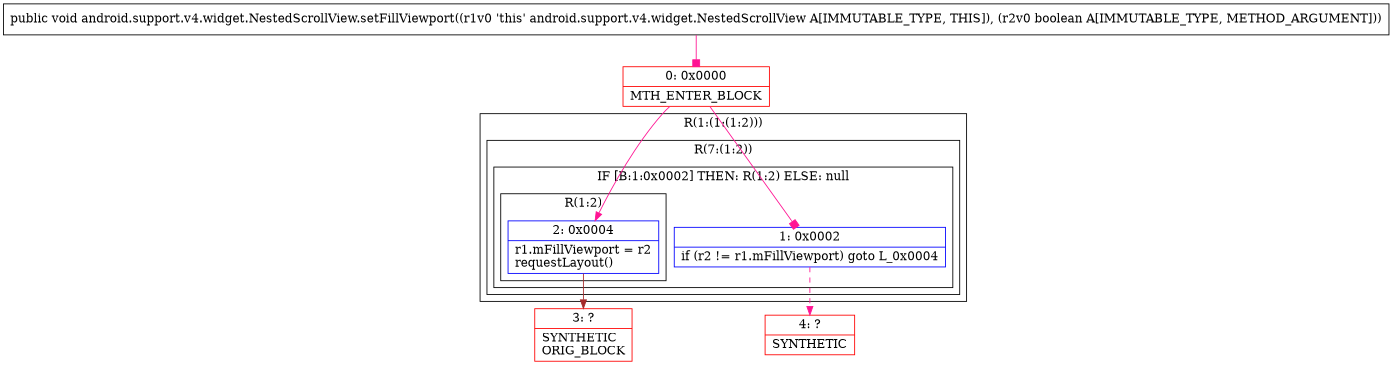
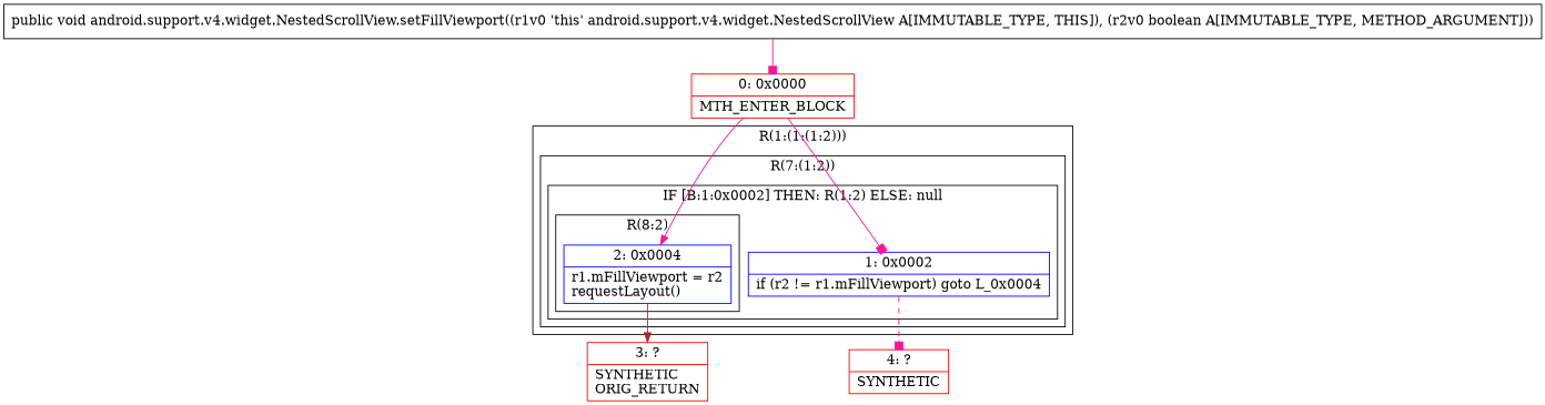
  digraph {
    node [color=red shape=record]
    edge [arrowhead=box color=deeppink]
    n1 [color=blue label="{2\:\ 0x0004|r1.mFillViewport = r2\lrequestLayout()\l}"]
    n2 [color=blue label="{1\:\ 0x0002|if (r2 != r1.mFillViewport) goto L_0x0004\l}"]
-   n3 [label="{3\:\ ?|SYNTHETIC\lORIG_BLOCK\l}"]
+   n3 [label="{3\:\ ?|SYNTHETIC\lORIG_RETURN\l}"]
    n4 [label="{4\:\ ?|SYNTHETIC\l}"]
    n5 [label="{0\:\ 0x0000|MTH_ENTER_BLOCK\l}"]
    n6 [label="{public void android.support.v4.widget.NestedScrollView.setFillViewport((r1v0 'this' android.support.v4.widget.NestedScrollView A[IMMUTABLE_TYPE, THIS]), (r2v0 boolean A[IMMUTABLE_TYPE, METHOD_ARGUMENT])) }" color=""]
    subgraph cluster_1 {
      label="R(1:(1:(1:2)))"
      subgraph cluster_2 {
        label="R(7:(1:2))"
        subgraph cluster_3 {
          label="IF [B:1:0x0002] THEN: R(1:2) ELSE: null"
          n2
          subgraph cluster_4 {
-           label="R(1:2)"
+           label="R(8:2)"
            n1
          }
        }
      }
    }
    n1 -> n3 [arrowhead=normal color=brown]
-   n2 -> n4 [arrowhead=normal style=dashed]
+   n2 -> n4 [style=dashed]
    n5 -> n1 [arrowhead=normal]
    n5 -> n2
    n6 -> n5
  }
